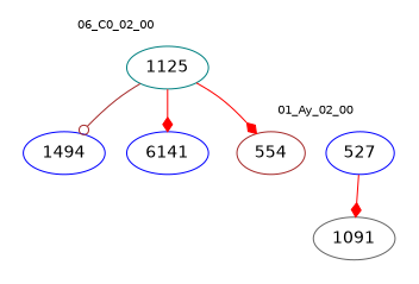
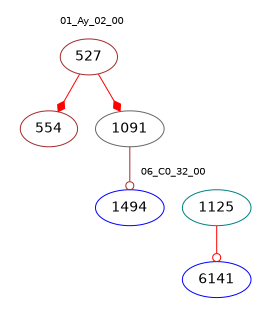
  digraph {
    fontname="DejaVu Sans"
    node [color=brown fontname="DejaVu Sans"]
    edge [arrowhead=diamond color=red fontname="DejaVu Sans"]
-   n1 [color=blue label=527]
+   n1 [label=527]
    n2 [label=554]
    n3 [color=gray40 label=1091]
    n4 [color=teal label=1125]
    n5 [color=blue label=1494]
    n6 [color=blue label=6141]
    subgraph cluster_1 {
      color=white
      fontsize=10
      label="01_Ay_02_00"
      n1
      n2
      n3
    }
    subgraph cluster_2 {
      color=white
      fontsize=10
-     label="06_C0_02_00"
+     label="06_C0_32_00"
      n4
      n5
      n6
    }
-   n4 -> n2
+   n1 -> n2
    n1 -> n3
-   n4 -> n5 [arrowhead=odot color=brown]
-   n4 -> n6
+   n3 -> n5 [arrowhead=odot color=brown]
+   n4 -> n6 [arrowhead=odot]
  }
